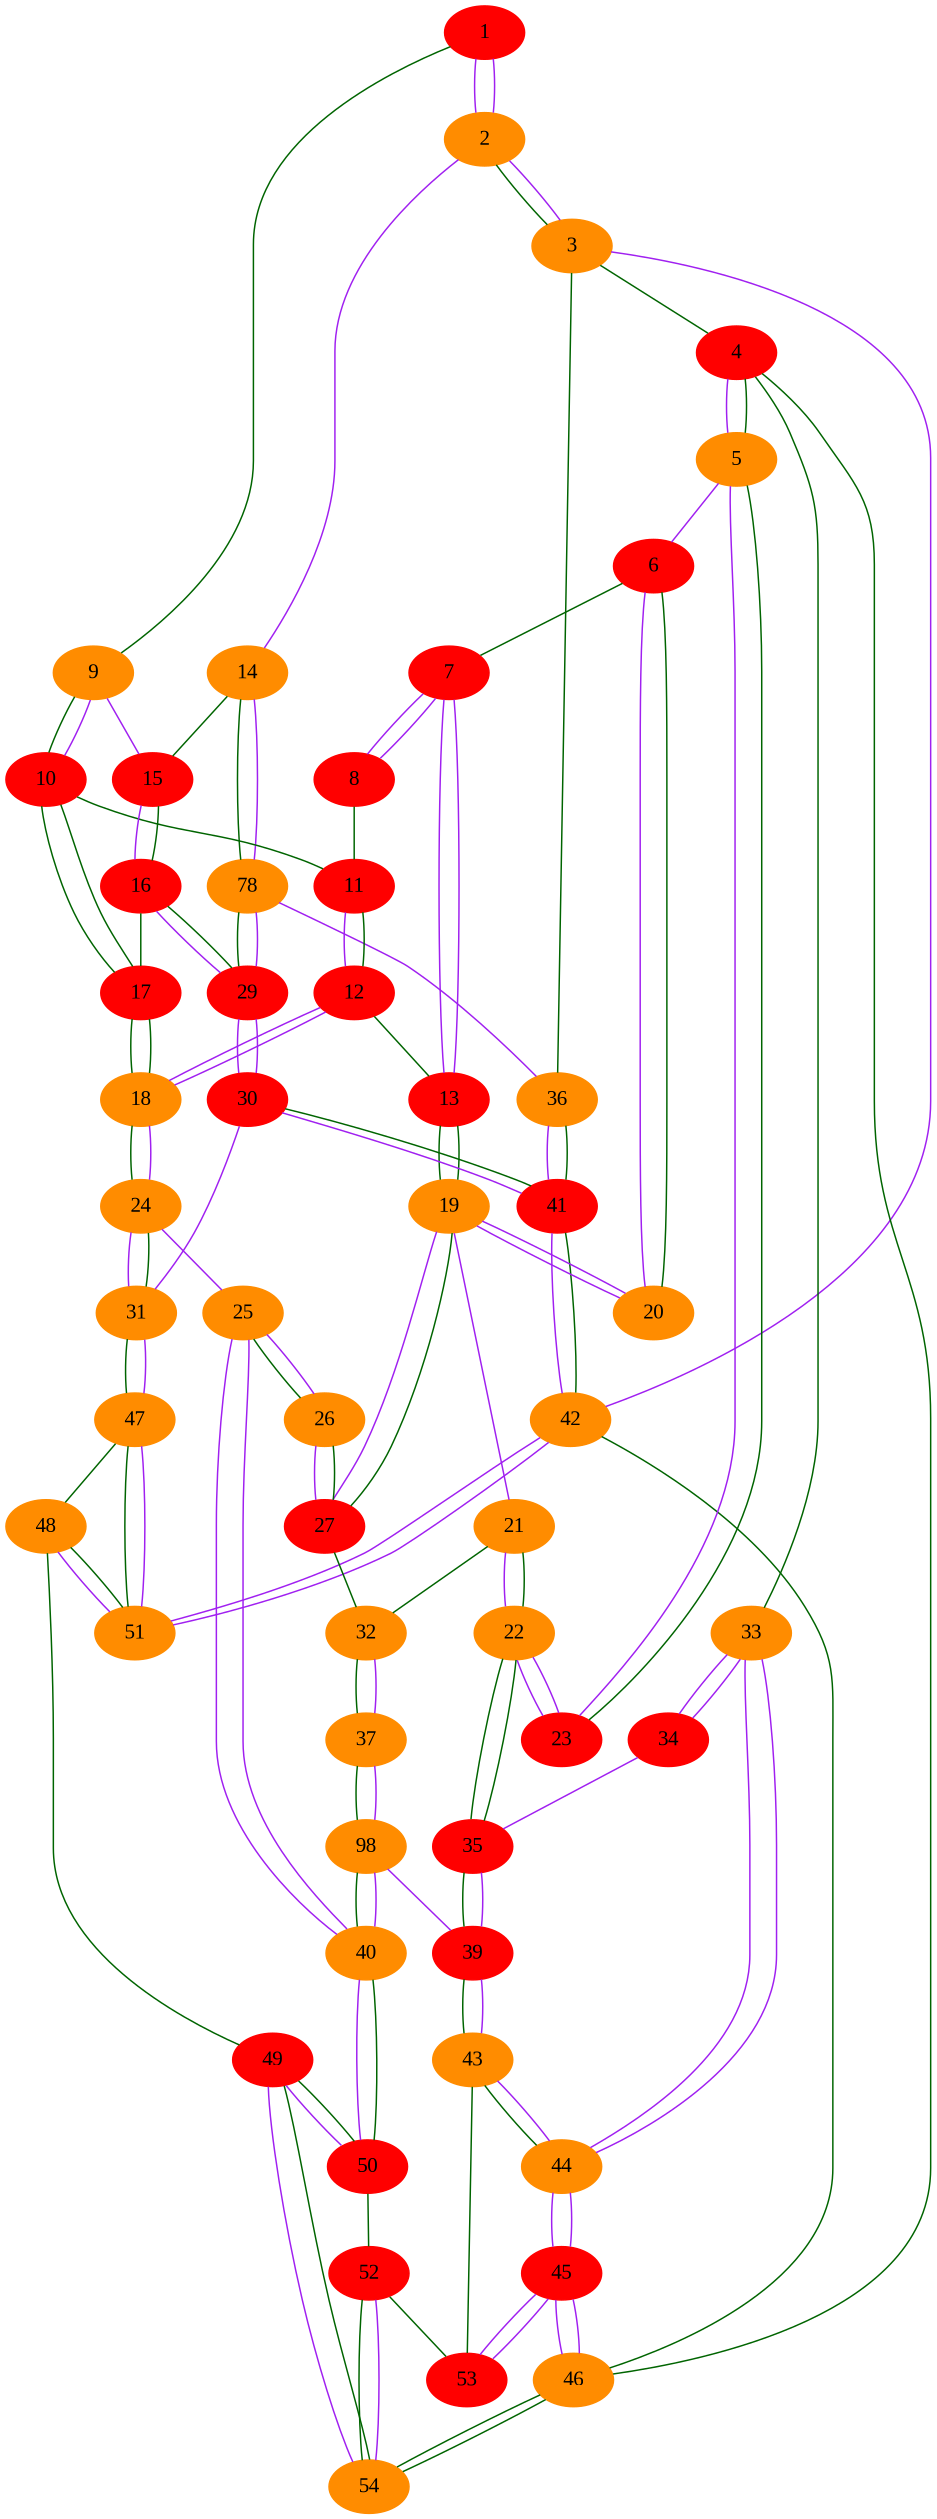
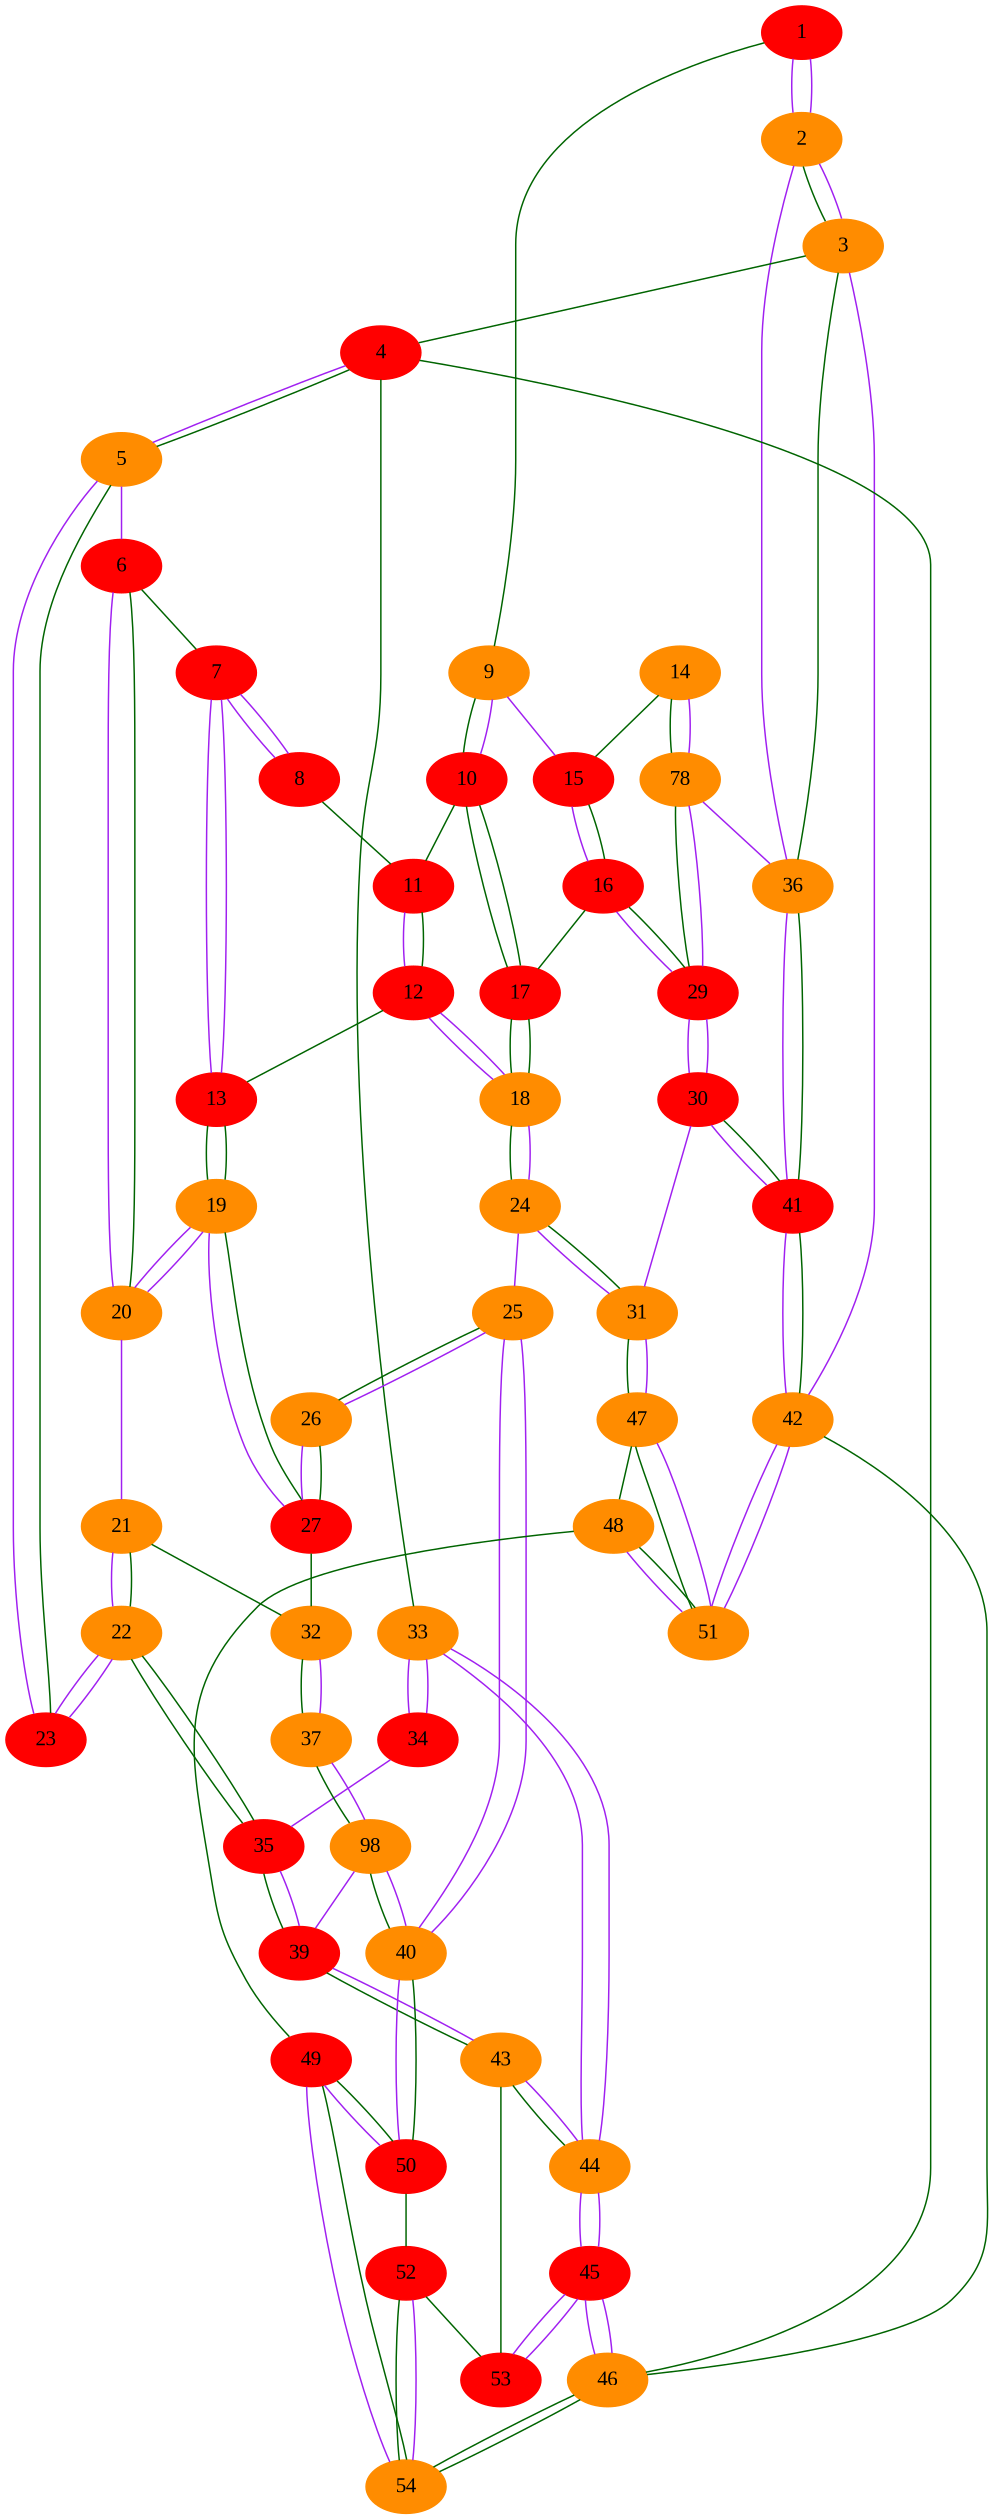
  graph {
    fontname="Liberation Serif"
    node [color=darkorange fontname="Liberation Serif" style=filled]
    edge [color=purple fontname="Liberation Serif"]
    1 [color=red]
    2
    9
    3
    14
    10 [color=red]
    15 [color=red]
    4 [color=red]
    36
    42
    n11 [label=78]
    5
    33
    46
    41 [color=red]
    51
    6 [color=red]
    23 [color=red]
    34 [color=red]
    44
    54
    7 [color=red]
    20
    8 [color=red]
    13 [color=red]
    21
    11 [color=red]
    19
    12 [color=red]
    17 [color=red]
    16 [color=red]
    18
    24
    27 [color=red]
    29 [color=red]
    30 [color=red]
    25
    31
    32
    22
    35 [color=red]
    37
    39 [color=red]
    26
    40
    47
    50 [color=red]
    n48 [label=98]
    48
    45 [color=red]
    43
    53 [color=red]
    52 [color=red]
    49 [color=red]
    1 -- 2
    1 -- 2
    1 -- 9 [color=darkgreen]
    2 -- 3 [color=darkgreen]
    2 -- 3
-   2 -- 14
+   2 -- 36
    9 -- 10 [color=darkgreen]
    9 -- 10
    9 -- 15
    3 -- 4 [color=darkgreen]
    3 -- 36 [color=darkgreen]
    3 -- 42
    14 -- 15 [color=darkgreen]
    14 -- n11 [color=darkgreen]
    14 -- n11
    10 -- 11 [color=darkgreen]
    10 -- 17 [color=darkgreen]
    10 -- 17 [color=darkgreen]
    15 -- 16
    15 -- 16 [color=darkgreen]
    4 -- 5
    4 -- 5 [color=darkgreen]
    4 -- 33 [color=darkgreen]
    4 -- 46 [color=darkgreen]
    36 -- 41
    36 -- 41 [color=darkgreen]
    42 -- 46 [color=darkgreen]
    42 -- 51
    42 -- 51
    n11 -- 36
    n11 -- 29 [color=darkgreen]
    n11 -- 29
    5 -- 6
    5 -- 23
    5 -- 23 [color=darkgreen]
    33 -- 34
    33 -- 34
    33 -- 44
    33 -- 44
    46 -- 54 [color=darkgreen]
    46 -- 54 [color=darkgreen]
    41 -- 42
    41 -- 42 [color=darkgreen]
    6 -- 7 [color=darkgreen]
    6 -- 20
    6 -- 20 [color=darkgreen]
    34 -- 35
    44 -- 45
    44 -- 45
    7 -- 8
    7 -- 8
    7 -- 13
    7 -- 13
-   19 -- 21
+   20 -- 21
    8 -- 11 [color=darkgreen]
    13 -- 19 [color=darkgreen]
    13 -- 19 [color=darkgreen]
    21 -- 32 [color=darkgreen]
    21 -- 22
    21 -- 22 [color=darkgreen]
    11 -- 12
    11 -- 12 [color=darkgreen]
    19 -- 20
    19 -- 20
    19 -- 27
    19 -- 27 [color=darkgreen]
    12 -- 13 [color=darkgreen]
    12 -- 18
    12 -- 18
    17 -- 18 [color=darkgreen]
    17 -- 18 [color=darkgreen]
    16 -- 17 [color=darkgreen]
    16 -- 29
    16 -- 29 [color=darkgreen]
    18 -- 24 [color=darkgreen]
    18 -- 24
    24 -- 25
    24 -- 31
    24 -- 31 [color=darkgreen]
    27 -- 32 [color=darkgreen]
    29 -- 30
    29 -- 30
    30 -- 41
    30 -- 41 [color=darkgreen]
    30 -- 31
    25 -- 26 [color=darkgreen]
    25 -- 26
    25 -- 40
    25 -- 40
    31 -- 47 [color=darkgreen]
    31 -- 47
    32 -- 37 [color=darkgreen]
    32 -- 37
    22 -- 23
    22 -- 23
    22 -- 35 [color=darkgreen]
    22 -- 35 [color=darkgreen]
    35 -- 39 [color=darkgreen]
    35 -- 39
    37 -- n48 [color=darkgreen]
    37 -- n48
    39 -- 43 [color=darkgreen]
    39 -- 43
    26 -- 27
    26 -- 27 [color=darkgreen]
    40 -- 50
    40 -- 50 [color=darkgreen]
    47 -- 51 [color=darkgreen]
    47 -- 51
    47 -- 48 [color=darkgreen]
    50 -- 52 [color=darkgreen]
    n48 -- 39
    n48 -- 40 [color=darkgreen]
    n48 -- 40
    48 -- 51
    48 -- 51 [color=darkgreen]
    48 -- 49 [color=darkgreen]
    45 -- 46
    45 -- 46
    45 -- 53
    45 -- 53
    43 -- 44 [color=darkgreen]
    43 -- 44
    43 -- 53 [color=darkgreen]
    52 -- 54 [color=darkgreen]
    52 -- 54
    52 -- 53 [color=darkgreen]
    49 -- 54
    49 -- 54 [color=darkgreen]
    49 -- 50
    49 -- 50 [color=darkgreen]
  }
